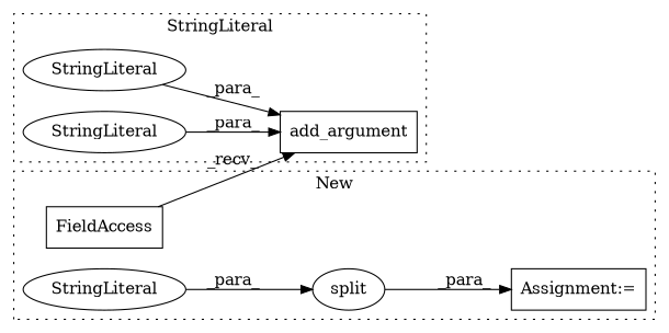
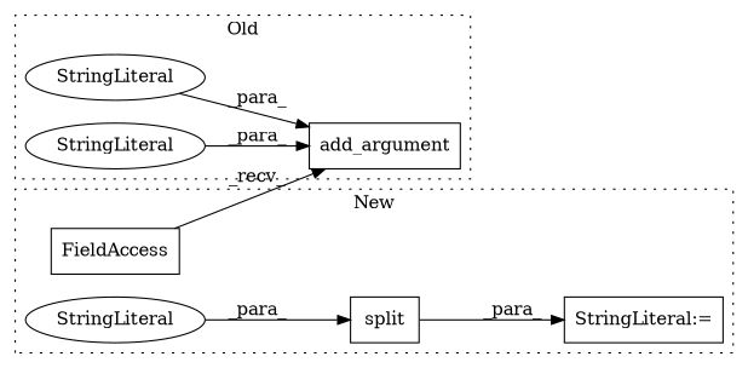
  digraph {
    fontname="DejaVu Serif"
    rankdir=LR
    node [a=45 fontname="DejaVu Serif" shape=box]
    edge [fontname="DejaVu Serif"]
    n1 [a=32 l="13,1" label=add_argument s="677,767"]
    n2 [l=7 label=StringLiteral s=690 shape=ellipse]
    n3 [l=63 label=StringLiteral s=704 shape=ellipse]
-   n4 [a=32 l="6,1" label=split s="636,645" shape=ellipse]
+   n4 [a=32 l="6,1" label=split s="636,645"]
    n5 [l=3 label=StringLiteral s=642 shape=ellipse]
-   n6 [a=7 l=1 label="Assignment:=" s=664]
+   n6 [a=7 l=1 label="StringLiteral:=" s=664]
    n7 [a=22 l=10 label=FieldAccess s=625]
    subgraph cluster_1 {
-     label=StringLiteral
+     label=Old
      style=dotted
      n1
      n2
      n3
    }
    subgraph cluster_2 {
      label=New
      style=dotted
      n4
      n5
      n6
      n7
    }
    n2 -> n1 [label=_para_]
    n3 -> n1 [label=_para_]
    n4 -> n6 [label=_para_]
    n5 -> n4 [label=_para_]
    n7 -> n1 [label=_recv_]
  }
